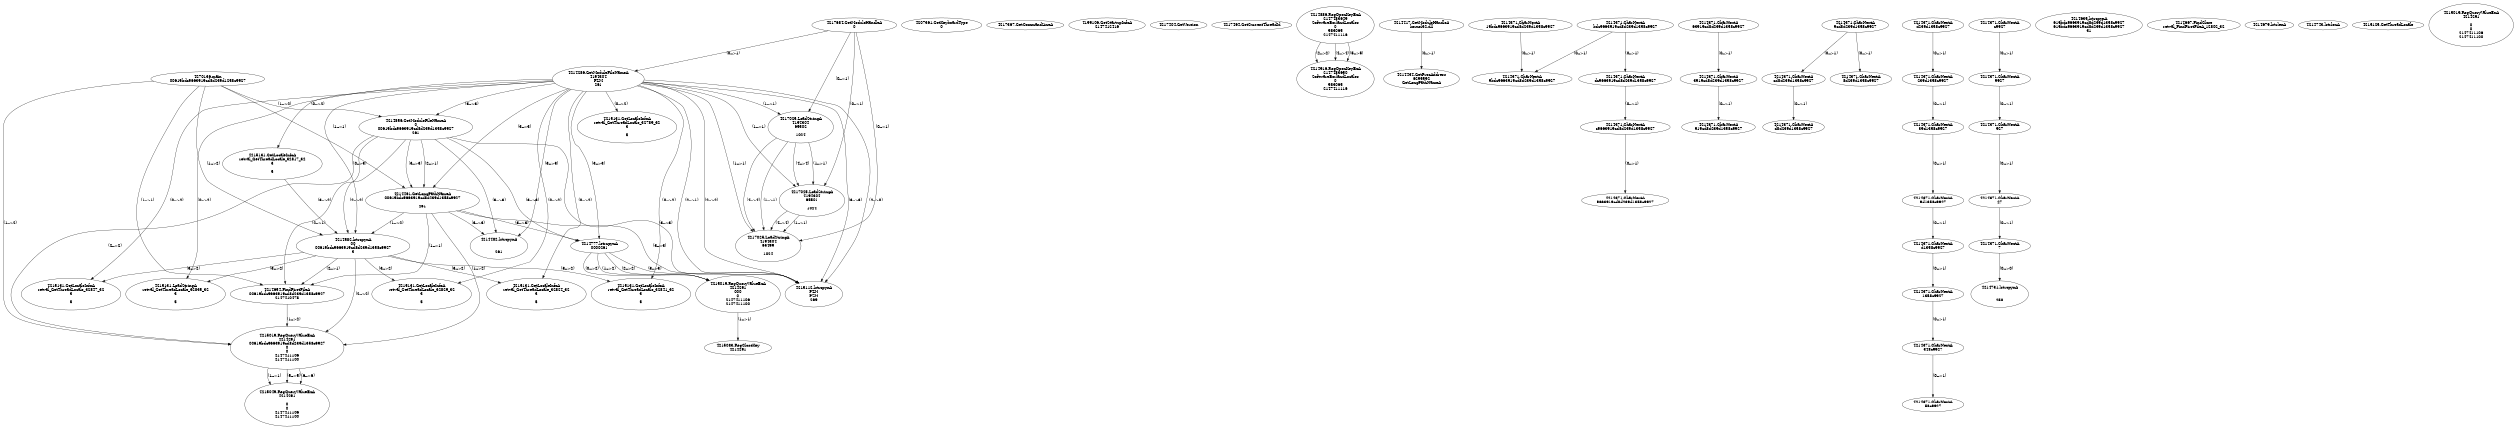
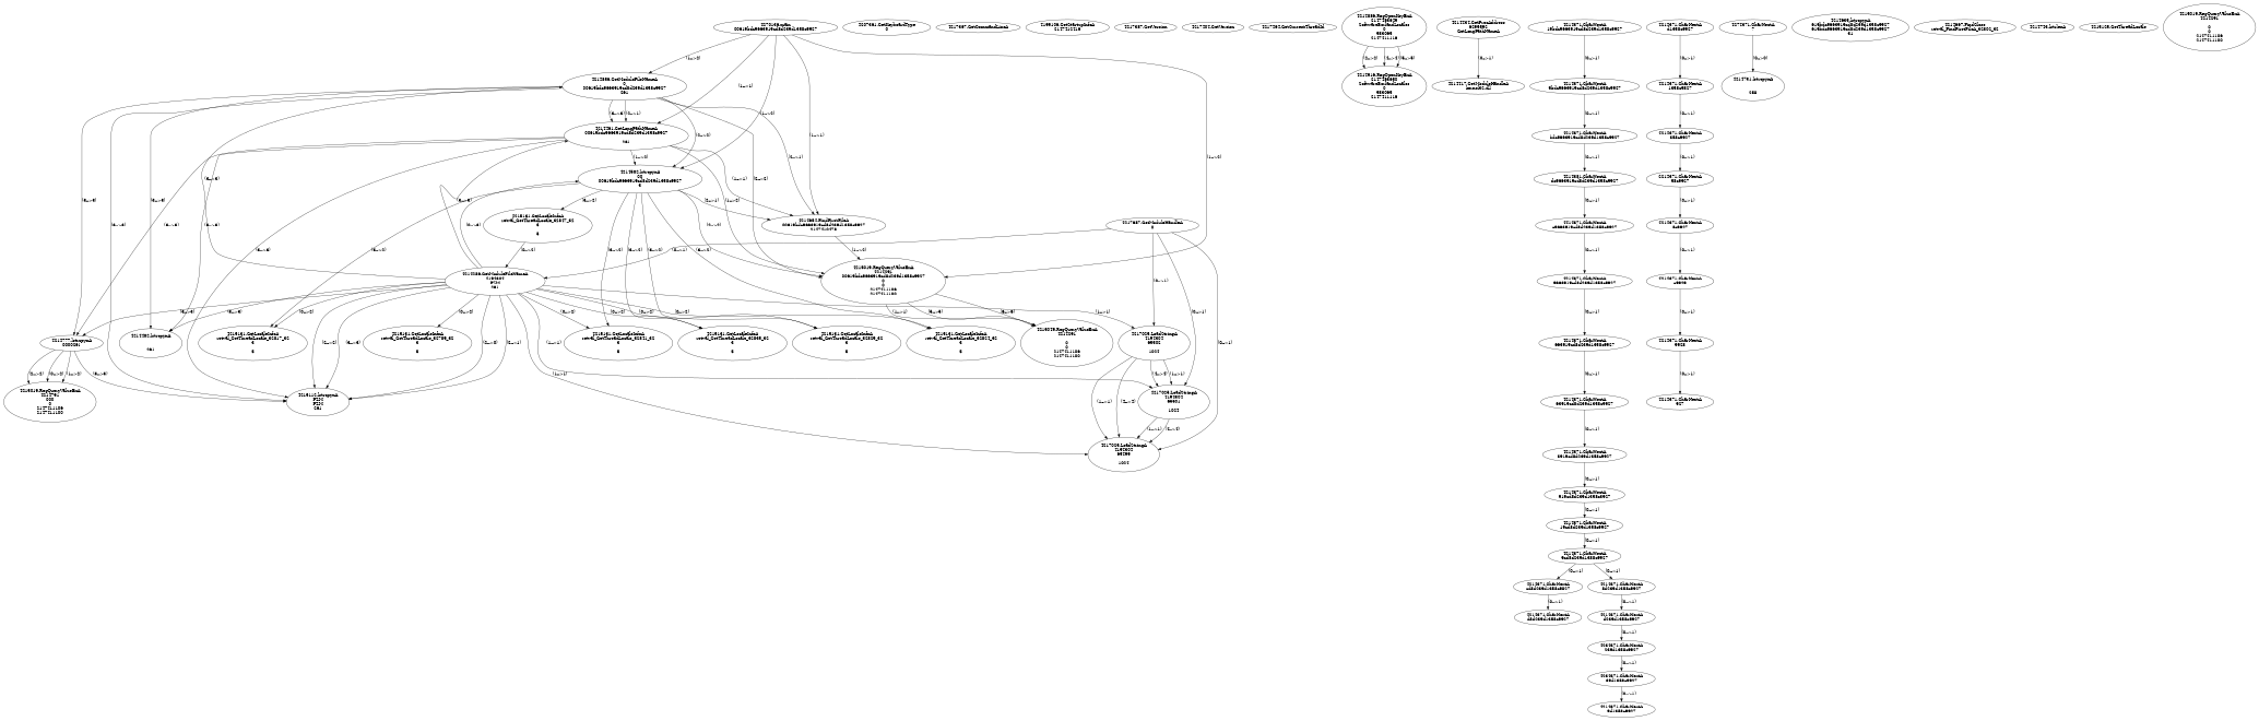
  digraph {
-   n1 [label="4270136.main\n00619bdc9663919cd8d239d1258c9927"]
+   n1 [label="4270136.main\n00619bdc9663919cd8d239d1358c9927"]
    n2 [label="4214856.GetModuleFileNameA\n0\n00619bdc9663919cd8d239d1358c9927\n261"]
    n3 [label="4214461.GetLongPathNameA\n00619bdc9663919cd8d239d1358c9927\n\n261"]
    n4 [label="4214582.lstrcpynA\n00\n00619bdc9663919cd8d239d1358c9927\n3"]
    n5 [label="4214654.FindFirstFileA\n00619bdc9663919cd8d239d1358c9927\n2147410478"]
    n6 [label="4215019.RegQueryValueExA\n4214291\n00619bdc9663919cd8d239d1358c9927\n0\n0\n2147411106\n2147411100"]
    n7 [label="4214777.lstrcpynA\n0000261"]
-   n8 [label="4215112.lstrcpynA\nPZM\nPZM\n269"]
+   n8 [label="4215112.lstrcpynA\nPZM\nPZM\n261"]
    n9 [label="4214482.lstrcpynA\n\n\n261"]
    n10 [label="4215131.GetLocaleInfoA\nretval_GetThreadLocale_32847_32\n3\n\n5"]
-   n11 [label="4215131.LoadStringA\nretval_GetThreadLocale_32835_32\n3\n\n5"]
+   n11 [label="4215131.GetLocaleInfoA\nretval_GetThreadLocale_32835_32\n3\n\n5"]
    n12 [label="4215131.GetLocaleInfoA\nretval_GetThreadLocale_32829_32\n3\n\n5"]
    n13 [label="4215131.GetLocaleInfoA\nretval_GetThreadLocale_32824_32\n3\n\n5"]
    n14 [label="4215131.GetLocaleInfoA\nretval_GetThreadLocale_32817_32\n3\n\n5"]
    n15 [label="4215131.GetLocaleInfoA\nretval_GetThreadLocale_32841_32\n3\n\n5"]
    n16 [label="4215049.RegQueryValueExA\n4214291\n\n0\n0\n2147411106\n2147411100"]
-   n17 [label="4217684.GetModuleHandleA\n0"]
+   n17 [label="4217687.GetModuleHandleA\n0"]
    n18 [label="4214286.GetModuleFileNameA\n4194304\nPZM\n261"]
    n19 [label="4217025.LoadStringA\n4194304\n65502\n\n1024"]
    n20 [label="4217025.LoadStringA\n4194304\n65501\n\n1024"]
    n21 [label="4217025.LoadStringA\n4194304\n65499\n\n1024"]
    n22 [label="4215131.GetLocaleInfoA\nretval_GetThreadLocale_32789_32\n3\n\n5"]
    n23 [label="4207361.GetKeyboardType\n0"]
    n24 [label="4217367.GetCommandLineA\n"]
    n25 [label="4199106.GetStartupInfoA\n2147412416"]
+   n26 [label="4217387.GetVersion\n"]
    n27 [label="4217404.GetVersion\n"]
    n28 [label="4217464.GetCurrentThreadId\n"]
-   n29 [label="4215019.RegQueryValueExA\n4214291\n000\n0\n2147411106\n2147411100"]
+   n29 [label="4215019.RegQueryValueExA\n4214791\n000\n0\n2147411106\n2147411100"]
    n30 [label="4214886.RegOpenKeyExA\n2147483649\nSoftware\Borland\Locales\n0\n983065\n2147411116"]
    n31 [label="4214916.RegOpenKeyExA\n2147483650\nSoftware\Borland\Locales\n0\n983065\n2147411116"]
    n32 [label="4214417.GetModuleHandleA\nkernel32.dll"]
    n33 [label="4214434.GetProcAddress\n6295592\nGetLongPathNameA"]
    n34 [label="4214371.CharNextA\n19bdc9663919cd8d239d1358c9927"]
    n35 [label="4214371.CharNextA\n9bdc9663919cd8d239d1358c9927"]
    n36 [label="4214371.CharNextA\nbdc9663919cd8d239d1358c9927"]
-   n37 [label="4214371.CharNextA\ndc9663919cd8d239d1358c9927"]
-   n38 [label="4214371.CharNextA\nc9663919cd8d239d1358c9927"]
+   n37 [label="4214381.CharNextA\ndc9663919cd8d239d1358c9927"]
+   n38 [label="4414371.CharNextA\nc9663919cd8d239d1358c9927"]
    n39 [label="4214371.CharNextA\n9663919cd8d239d1358c9927"]
+   n40 [label="4214371.CharNextA\n663919cd8d239d1358c9927"]
    n41 [label="4214371.CharNextA\n63919cd8d239d1358c9927"]
    n42 [label="4214371.CharNextA\n3919cd8d239d1358c9927"]
-   n43 [label="4214371.CharNextA\n919cd8d239d1358c9927"]
-   n45 [label="4214371.CharNextA\n9cd8d239d1358c9927"]
-   n46 [label="4214371.CharNextA\ncd8d239d1358c9927"]
+   n43 [label="4214371.CharNextA\n919cd8d239d1358c3927"]
+   n44 [label="4214371.CharNextA\n19cd8d239d1358c9927"]
+   n45 [label="4214371.CharNextA\n9cd8d239d1388c9927"]
+   n46 [label="4214371.CharNextA\ncd8d239d1358c9827"]
    n47 [label="4214371.CharNextA\n8d239d1358c9927"]
    n48 [label="4214371.CharNextA\nd8d239d1358c9927"]
    n49 [label="4214371.CharNextA\nd239d1358c9927"]
-   n50 [label="4214371.CharNextA\n239d1358c9927"]
-   n51 [label="4214371.CharNextA\n39d1358c9927"]
+   n50 [label="4234371.CharNextA\n239d1358c9927"]
+   n51 [label="4234371.CharNextA\n39d1358c9927"]
    n52 [label="4214371.CharNextA\n9d1358c9927"]
    n53 [label="4214371.CharNextA\nd1358c9927"]
-   n54 [label="4214371.CharNextA\n1358c9927"]
-   n55 [label="4214371.CharNextA\n348c9927"]
-   n56 [label="4214371.CharNextA\n58c9927"]
-   n58 [label="4214371.CharNextA\nc9927"]
-   n59 [label="4214371.CharNextA\n9927"]
+   n54 [label="4214371.CharNextA\n1358c9827"]
+   n55 [label="4214371.CharNextA\n358c9927"]
+   n56 [label="2214371.CharNextA\n58c9927"]
+   n57 [label="4214371.CharNextA\n8c9927"]
+   n58 [label="4214371.CharNextA\nc9929"]
+   n59 [label="4214371.CharNextA\n9928"]
    n60 [label="4214371.CharNextA\n927"]
-   n61 [label="4214371.CharNextA\n27"]
-   n62 [label="4214371.CharNextA\n7"]
+   n62 [label="4274371.CharNextA\n7"]
    n63 [label="4214731.lstrcpynA\n\n\n258"]
    n64 [label="4214635.lstrcpynA\n619bdc9663919cd8d239d1358c9927\n619bdc9663919cd8d239d1358c9927\n31"]
-   n65 [label="4214667.FindClose\nretval_FindFirstFileA_12802_32"]
-   n66 [label="4214679.lstrlenA\n"]
+   n65 [label="4214667.FindClose\nretval_FindFirstFileA_32802_32"]
    n67 [label="4214743.lstrlenA\n"]
-   n68 [label="4215083.RegCloseKey\n4214291"]
    n69 [label="4215125.GetThreadLocale\n"]
    n70 [label="4215019.RegQueryValueExA\n4214291\n\n0\n0\n2147411106\n2147411100"]
    n1 -> n2 [label="(1-->2)"]
    n1 -> n3 [label="(1-->1)"]
    n1 -> n4 [label="(1-->2)"]
    n1 -> n5 [label="(1-->1)"]
    n1 -> n6 [label="(1-->2)"]
    n2 -> n3 [label="(2-->1)"]
    n2 -> n3 [label="(3-->3)"]
    n2 -> n4 [label="(2-->2)"]
    n2 -> n5 [label="(2-->1)"]
    n2 -> n6 [label="(2-->2)"]
    n2 -> n7 [label="(3-->3)"]
    n2 -> n8 [label="(3-->3)"]
    n2 -> n9 [label="(3-->3)"]
    n3 -> n4 [label="(1-->2)"]
    n3 -> n5 [label="(1-->1)"]
    n3 -> n6 [label="(1-->2)"]
    n3 -> n7 [label="(3-->3)"]
    n3 -> n8 [label="(3-->3)"]
    n3 -> n9 [label="(3-->3)"]
    n4 -> n5 [label="(2-->1)"]
    n4 -> n6 [label="(2-->2)"]
    n4 -> n10 [label="(3-->2)"]
    n4 -> n11 [label="(3-->2)"]
    n4 -> n12 [label="(3-->2)"]
    n4 -> n13 [label="(3-->2)"]
-   n14 -> n4 [label="(3-->2)"]
+   n4 -> n14 [label="(3-->2)"]
    n4 -> n15 [label="(3-->2)"]
    n5 -> n6 [label="(1-->2)"]
    n6 -> n16 [label="(1-->1)"]
    n6 -> n16 [label="(5-->5)"]
    n6 -> n16 [label="(6-->6)"]
    n7 -> n8 [label="(3-->3)"]
    n7 -> n29 [label="(1-->2)"]
    n7 -> n29 [label="(2-->2)"]
    n7 -> n29 [label="(0-->2)"]
    n17 -> n18 [label="(0-->1)"]
    n17 -> n19 [label="(0-->1)"]
    n17 -> n20 [label="(0-->1)"]
    n17 -> n21 [label="(0-->1)"]
    n18 -> n2 [label="(3-->3)"]
    n18 -> n3 [label="(3-->3)"]
    n18 -> n4 [label="(0-->3)"]
    n18 -> n7 [label="(3-->3)"]
    n18 -> n8 [label="(2-->1)"]
    n18 -> n8 [label="(2-->2)"]
    n18 -> n8 [label="(3-->3)"]
    n18 -> n8 [label="(2-->0)"]
    n18 -> n9 [label="(3-->3)"]
-   n18 -> n10 [label="(0-->2)"]
+   n10 -> n18 [label="(0-->2)"]
    n18 -> n11 [label="(0-->2)"]
    n18 -> n12 [label="(0-->2)"]
    n18 -> n13 [label="(0-->2)"]
    n18 -> n14 [label="(0-->2)"]
    n18 -> n15 [label="(0-->2)"]
    n18 -> n19 [label="(1-->1)"]
    n18 -> n20 [label="(1-->1)"]
    n18 -> n21 [label="(1-->1)"]
    n18 -> n22 [label="(0-->2)"]
    n19 -> n20 [label="(1-->1)"]
    n19 -> n20 [label="(4-->4)"]
    n19 -> n21 [label="(1-->1)"]
    n19 -> n21 [label="(4-->4)"]
    n20 -> n21 [label="(1-->1)"]
    n20 -> n21 [label="(4-->4)"]
-   n29 -> n68 [label="(1-->1)"]
    n30 -> n31 [label="(2-->2)"]
    n30 -> n31 [label="(4-->4)"]
    n30 -> n31 [label="(5-->5)"]
-   n32 -> n33 [label="(0-->1)"]
+   n33 -> n32 [label="(0-->1)"]
    n34 -> n35 [label="(0-->1)"]
-   n36 -> n35 [label="(0-->1)"]
+   n35 -> n36 [label="(0-->1)"]
    n36 -> n37 [label="(0-->1)"]
    n37 -> n38 [label="(0-->1)"]
    n38 -> n39 [label="(0-->1)"]
+   n39 -> n40 [label="(0-->1)"]
+   n40 -> n41 [label="(0-->1)"]
    n41 -> n42 [label="(0-->1)"]
    n42 -> n43 [label="(0-->1)"]
+   n43 -> n44 [label="(0-->1)"]
+   n44 -> n45 [label="(0-->1)"]
    n45 -> n46 [label="(0-->1)"]
    n45 -> n47 [label="(0-->1)"]
    n46 -> n48 [label="(0-->1)"]
+   n47 -> n49 [label="(0-->1)"]
    n49 -> n50 [label="(0-->1)"]
    n50 -> n51 [label="(0-->1)"]
    n51 -> n52 [label="(0-->1)"]
-   n52 -> n53 [label="(0-->1)"]
    n53 -> n54 [label="(0-->1)"]
    n54 -> n55 [label="(0-->1)"]
    n55 -> n56 [label="(0-->1)"]
+   n56 -> n57 [label="(0-->1)"]
+   n57 -> n58 [label="(0-->1)"]
    n58 -> n59 [label="(0-->1)"]
    n59 -> n60 [label="(0-->1)"]
-   n60 -> n61 [label="(0-->1)"]
-   n61 -> n62 [label="(0-->1)"]
    n62 -> n63 [label="(0-->0)"]
  }
